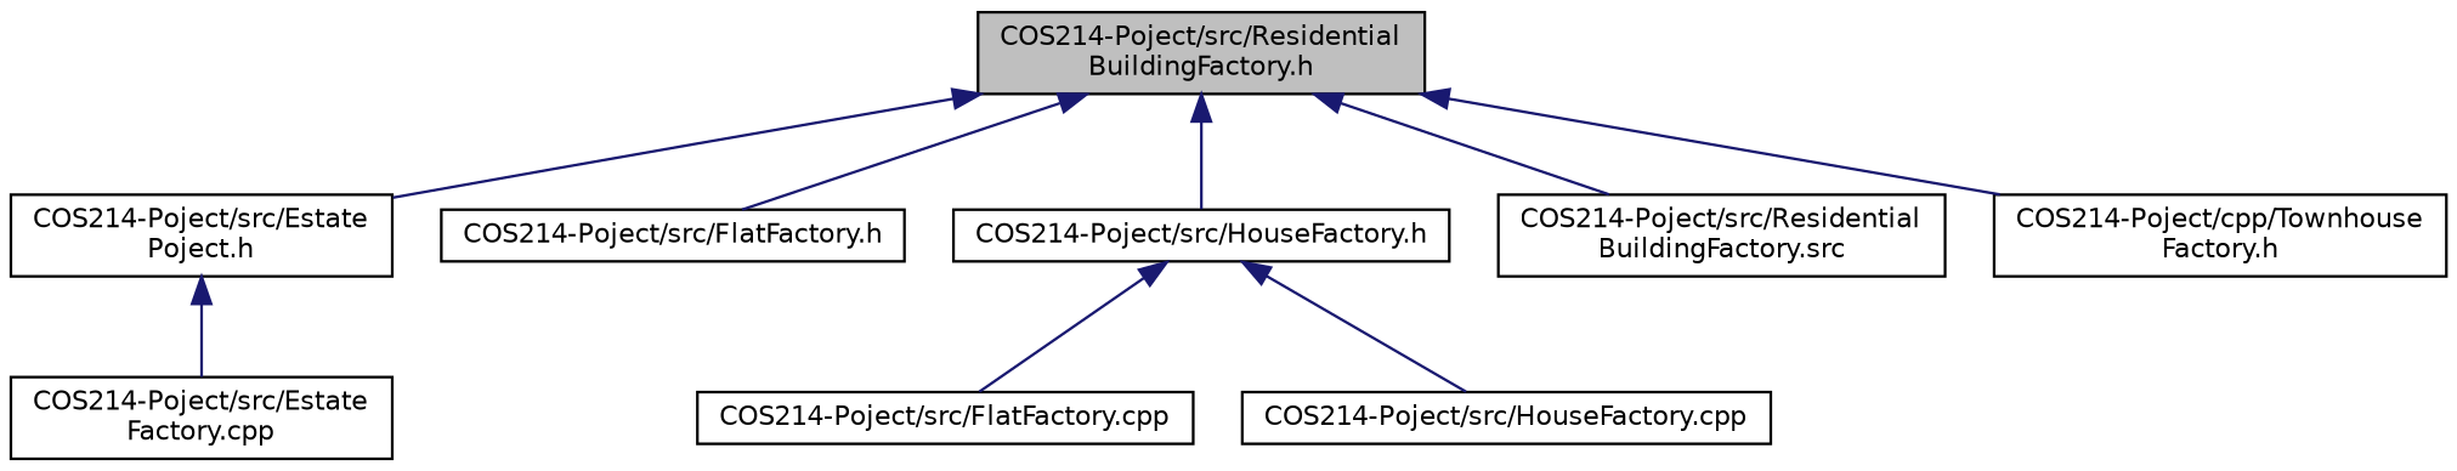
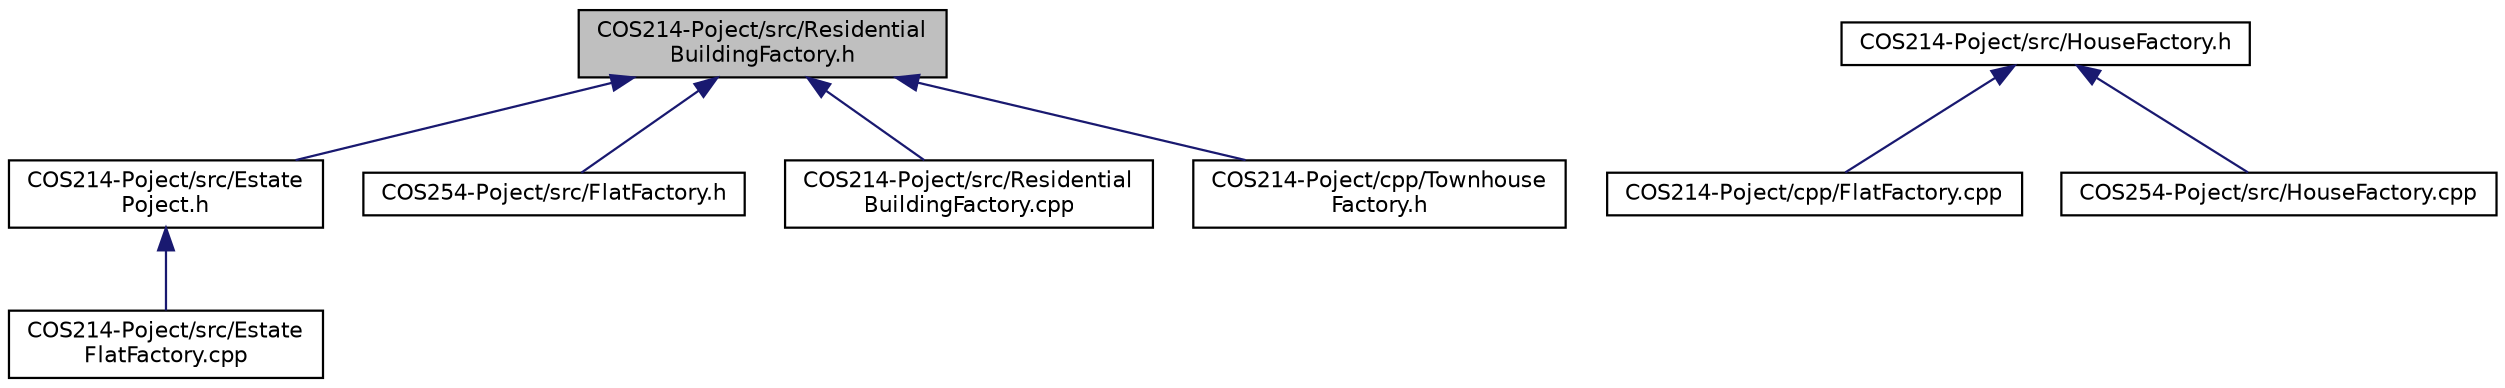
  digraph {
    node [color=black fillcolor=white fontname=Helvetica fontsize=10 shape=record style=filled]
    edge [color=midnightblue dir=back fontname=Helvetica fontsize=10 labelfontname=Helvetica labelfontsize=10 style=solid]
    n1 [fillcolor=grey75 fontcolor=black height=0.2 label="COS214-Poject/src/Residential\lBuildingFactory.h" width=0.4]
    n2 [height=0.2 label="COS214-Poject/src/Estate\lPoject.h" width=0.4]
-   n3 [height=0.2 label="COS214-Poject/src/FlatFactory.h" width=0.4]
+   n3 [height=0.2 label="COS254-Poject/src/FlatFactory.h" width=0.4]
    n4 [height=0.2 label="COS214-Poject/src/HouseFactory.h" width=0.4]
-   n5 [height=0.2 label="COS214-Poject/src/Residential\lBuildingFactory.src" width=0.4]
+   n5 [height=0.2 label="COS214-Poject/src/Residential\lBuildingFactory.cpp" width=0.4]
    n6 [height=0.2 label="COS214-Poject/cpp/Townhouse\lFactory.h" width=0.4]
-   n7 [height=0.2 label="COS214-Poject/src/Estate\lFactory.cpp" width=0.4]
-   n8 [height=0.2 label="COS214-Poject/src/FlatFactory.cpp" width=0.4]
-   n9 [height=0.2 label="COS214-Poject/src/HouseFactory.cpp" width=0.4]
+   n7 [height=0.2 label="COS214-Poject/src/Estate\lFlatFactory.cpp" width=0.4]
+   n8 [height=0.2 label="COS214-Poject/cpp/FlatFactory.cpp" width=0.4]
+   n9 [height=0.2 label="COS254-Poject/src/HouseFactory.cpp" width=0.4]
    n1 -> n2
    n1 -> n3
-   n1 -> n4
    n1 -> n5
    n1 -> n6
    n2 -> n7
    n4 -> n8
    n4 -> n9
  }
